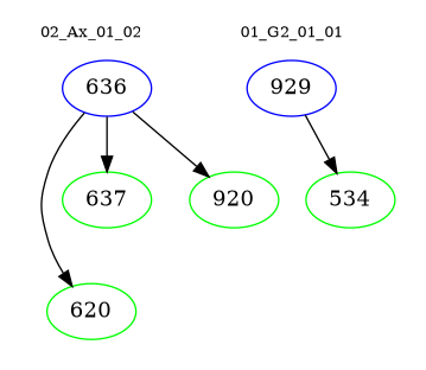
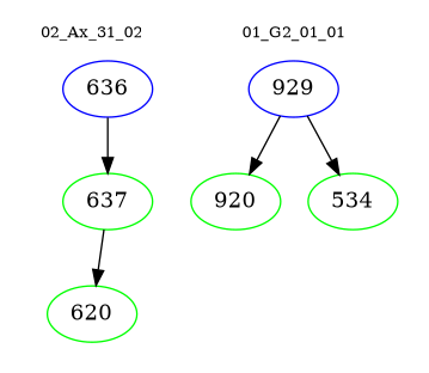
  digraph {
    node [color=green]
    edge [color=black]
    n1 [color=blue label=636]
    n2 [label=620]
    n3 [label=637]
    n4 [color=blue label=929]
    n5 [label=920]
    n6 [label=534]
    subgraph cluster_1 {
      color=white
      fontsize=10
-     label="02_Ax_01_02"
+     label="02_Ax_31_02"
      n1
      n2
      n3
    }
    subgraph cluster_2 {
      color=white
      fontsize=10
      label="01_G2_01_01"
      n4
      n5
      n6
    }
-   n1 -> n2
+   n3 -> n2
    n1 -> n3
-   n1 -> n5
+   n4 -> n5
    n4 -> n6
  }
